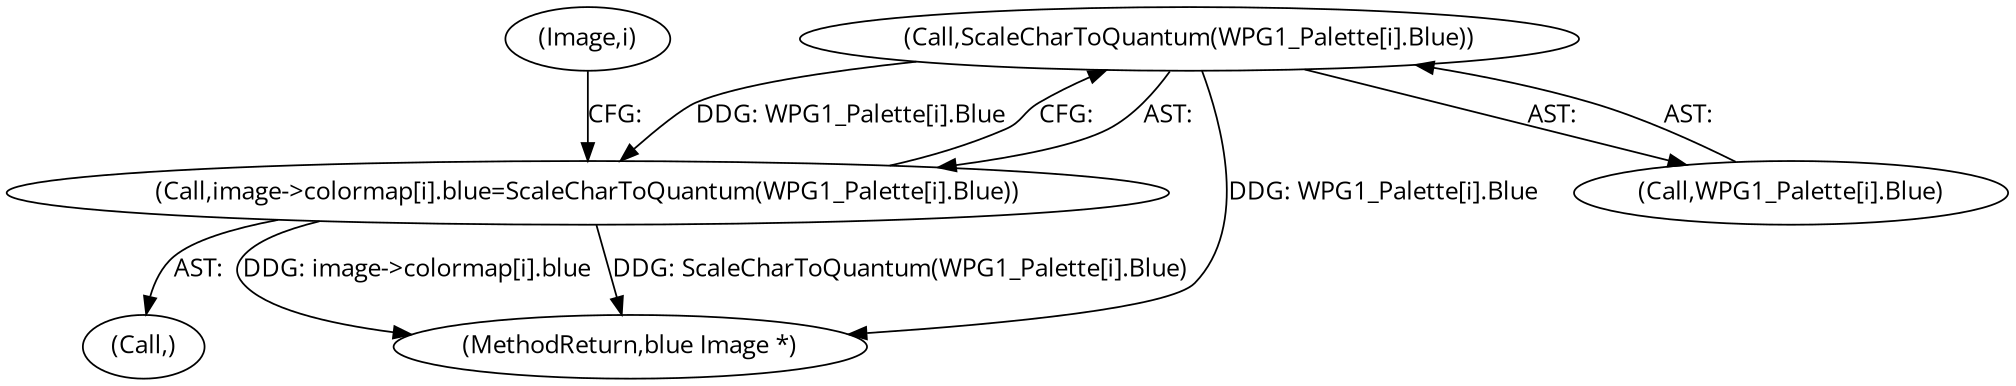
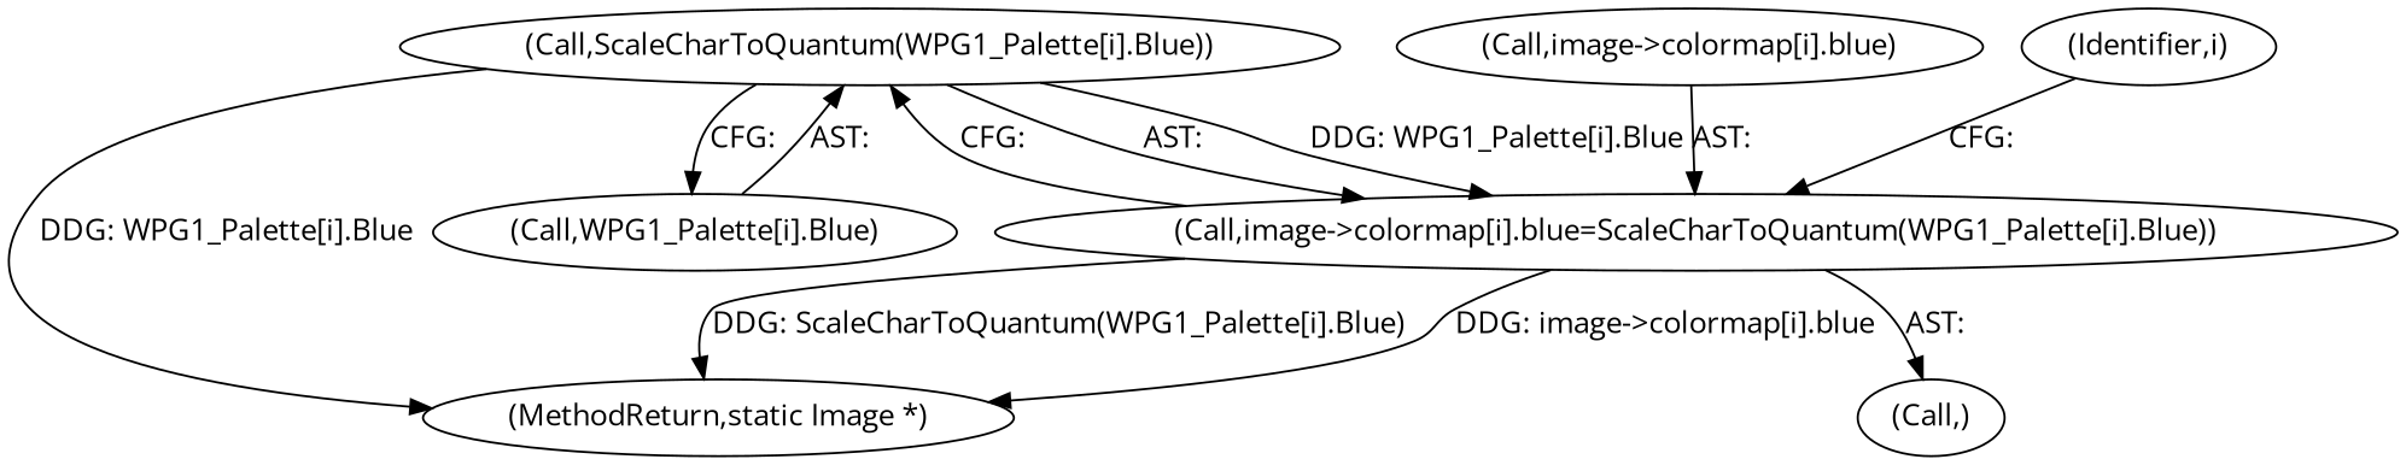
  digraph {
    fontname="Open Sans"
    node [fontname="Open Sans"]
    edge [fontname="Open Sans"]
    n1 [label="(Call,ScaleCharToQuantum(WPG1_Palette[i].Blue))"]
    n2 [label="(Call,image->colormap[i].blue=ScaleCharToQuantum(WPG1_Palette[i].Blue))"]
-   n3 [label="(MethodReturn,blue Image *)"]
+   n3 [label="(MethodReturn,static Image *)"]
    n4 [label="(Call,WPG1_Palette[i].Blue)"]
    n5 [label="(Call,)"]
-   n7 [label="(Image,i)"]
+   n6 [label="(Call,image->colormap[i].blue)"]
+   n7 [label="(Identifier,i)"]
    n1 -> n2 [label="AST: "]
    n1 -> n2 [label="DDG: WPG1_Palette[i].Blue"]
    n1 -> n3 [label="DDG: WPG1_Palette[i].Blue"]
-   n1 -> n4 [label="AST: "]
+   n1 -> n4 [label="CFG: "]
    n2 -> n1 [label="CFG: "]
    n2 -> n3 [label="DDG: image->colormap[i].blue"]
    n2 -> n3 [label="DDG: ScaleCharToQuantum(WPG1_Palette[i].Blue)"]
    n2 -> n5 [label="AST: "]
    n4 -> n1 [label="AST: "]
+   n6 -> n2 [label="AST: "]
    n7 -> n2 [label="CFG: "]
  }
